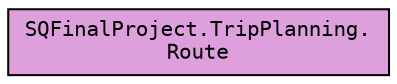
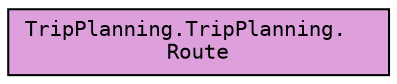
  digraph {
    rankdir=LR
    fontname="DejaVu Sans Mono"
-   n1 [color=black fillcolor=plum fontname="DejaVu Sans Mono" fontsize=10 height=0.2 label="SQFinalProject.TripPlanning.\lRoute" shape=record style=filled width=0.4]
+   n1 [color=black fillcolor=plum fontname="DejaVu Sans Mono" fontsize=10 height=0.2 label="TripPlanning.TripPlanning.\lRoute" shape=record style=filled width=0.4]
  }
